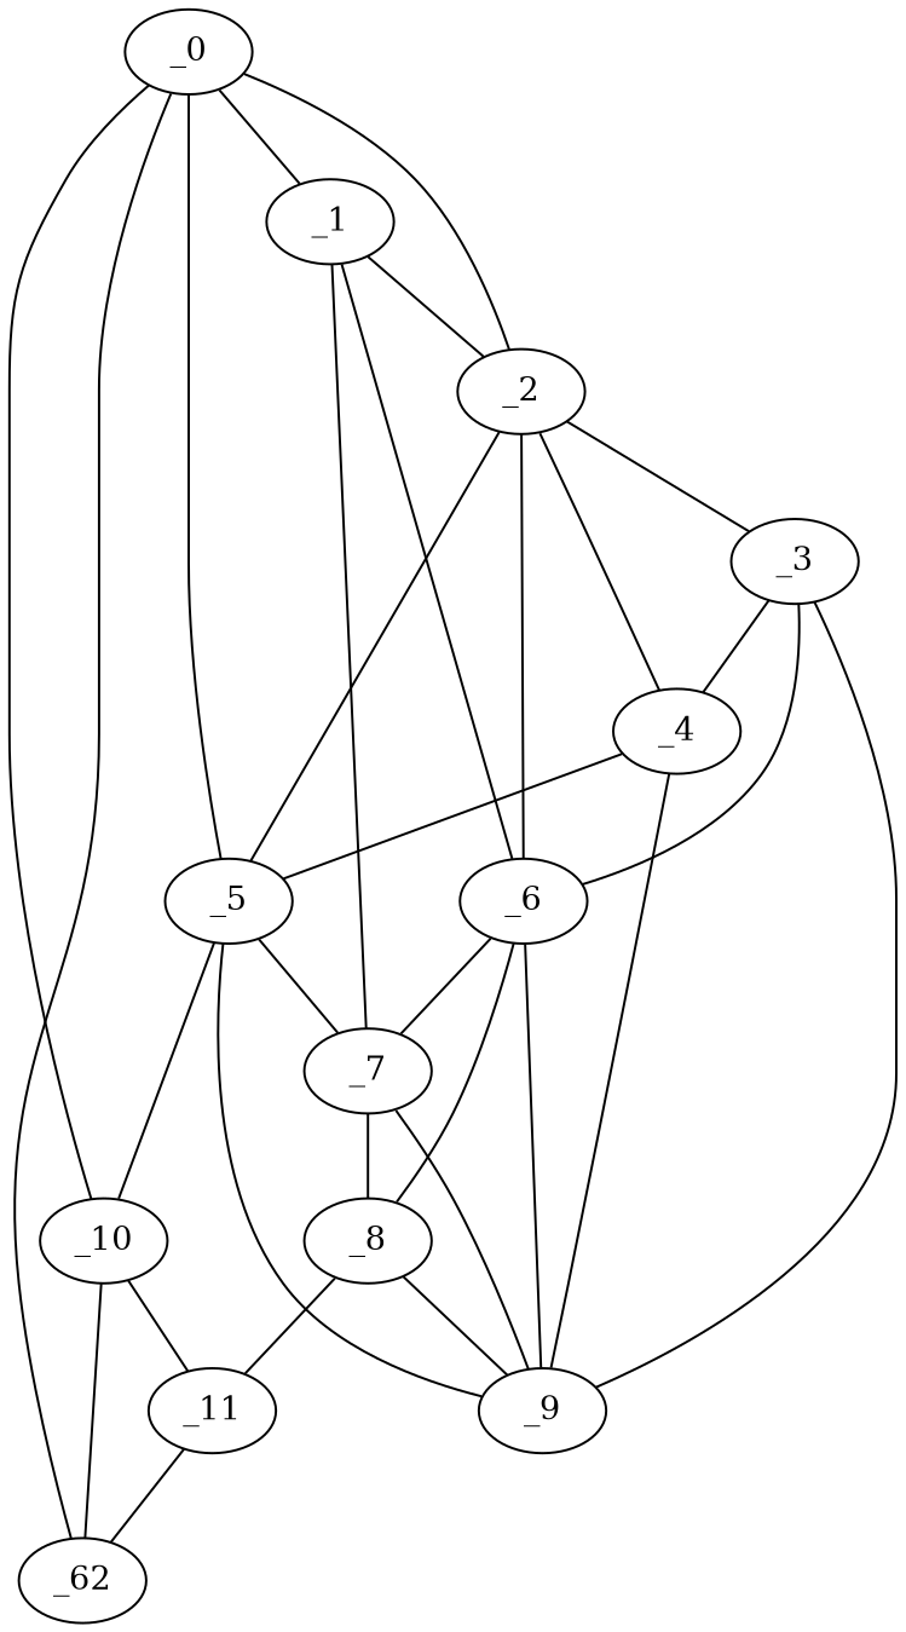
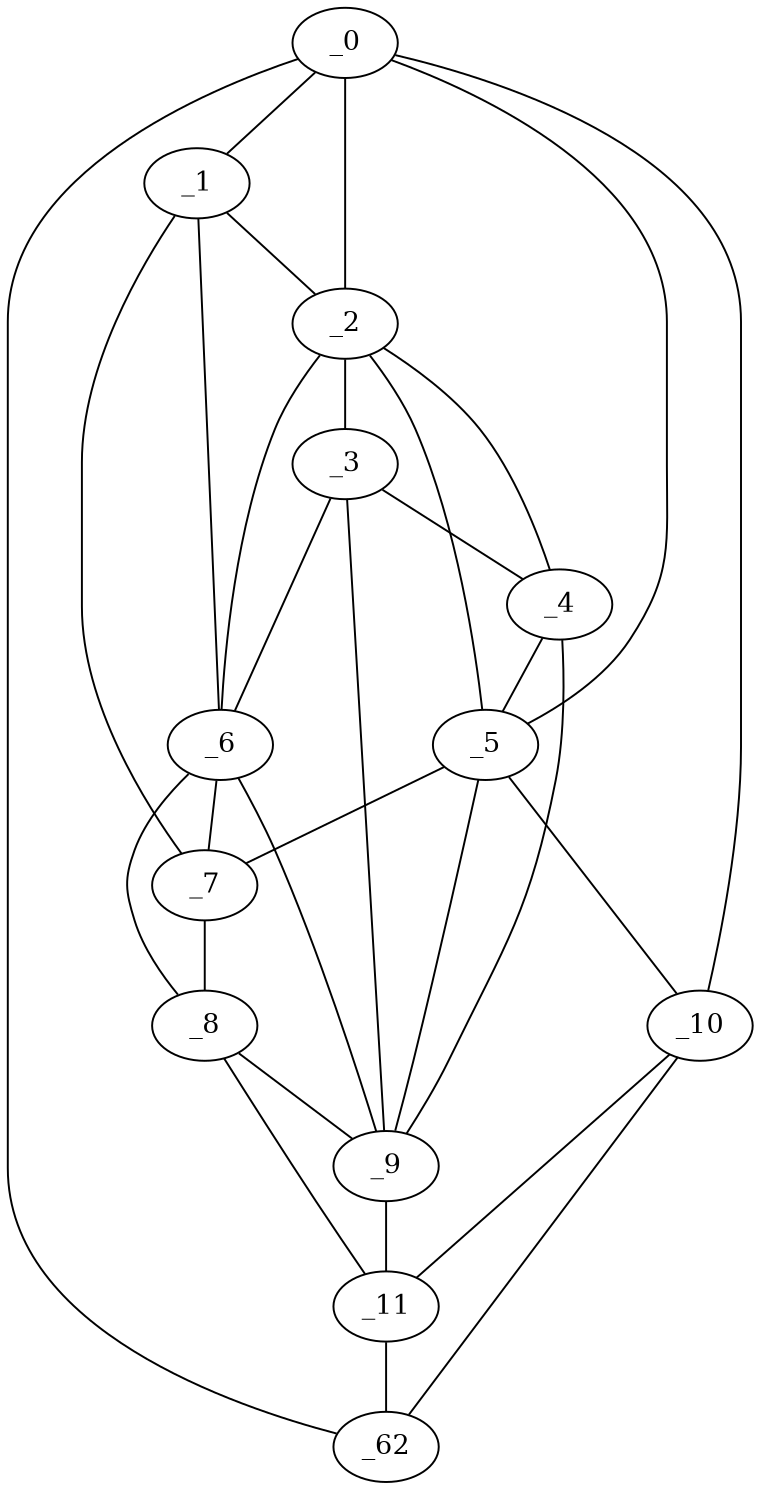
  graph {
    node [x=50 y=5]
    edge [valence=2]
    _0 [x=23]
    _1 [x=33 y=4]
    _2 [x=36 y=13]
    _5 [y=28]
    _10 [x=105 y=103]
    n6 [label=_62 x=108 y=108]
    _6 [x=51 y=9]
    _7 [x=53]
    _3 [y=16]
    _4 [y=22]
    _9 [x=64 y=11]
    _11 [x=107 y=15]
    _8 [x=60 y=6]
    _0 -- _1 [valence=1]
    _0 -- _2
    _0 -- _5
    _0 -- _10
    _0 -- n6 [valence=1]
    _1 -- _2
    _1 -- _6
    _1 -- _7 [valence=1]
    _2 -- _5
    _2 -- _6 [valence=1]
    _2 -- _3 [valence=1]
    _2 -- _4
    _5 -- _10
    _5 -- _7
    _5 -- _9
    _10 -- n6 [valence=1]
    _10 -- _11 [valence=1]
    _6 -- _7
    _6 -- _9 [valence=1]
    _6 -- _8
    _7 -- _8 [valence=1]
    _3 -- _6
    _3 -- _4
    _3 -- _9 [valence=1]
    _4 -- _5
    _4 -- _9
-   _9 -- _7
+   _9 -- _11
    _11 -- n6 [valence=1]
    _8 -- _9
    _8 -- _11 [valence=1]
  }
